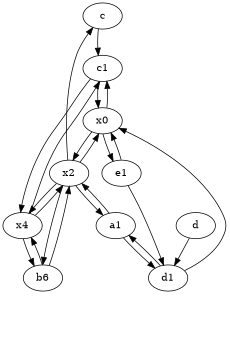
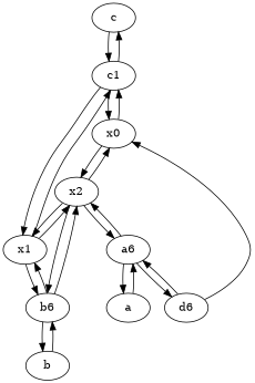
  digraph {
    c
    c1
-   x1 [label=x4]
+   x1
    x0
-   e1
-   d1
+   d1 [label=d6]
    n7 [label=b6]
    x2
-   a1
-   d
+   b
+   a1 [label=a6]
+   a
    c -> c1
-   x2 -> c
+   c1 -> c
    c1 -> x1
    c1 -> x0
    x1 -> c1
    x1 -> n7
    x1 -> x2
    x0 -> c1
-   x0 -> e1
    x0 -> x2
-   e1 -> x0
-   e1 -> d1
    d1 -> x0
    d1 -> a1
    n7 -> x1
    n7 -> x2
+   n7 -> b
    x2 -> x1
    x2 -> x0
    x2 -> n7
    x2 -> a1
+   b -> n7
    a1 -> d1
    a1 -> x2
-   d -> d1
+   a1 -> a
+   a -> a1
  }
